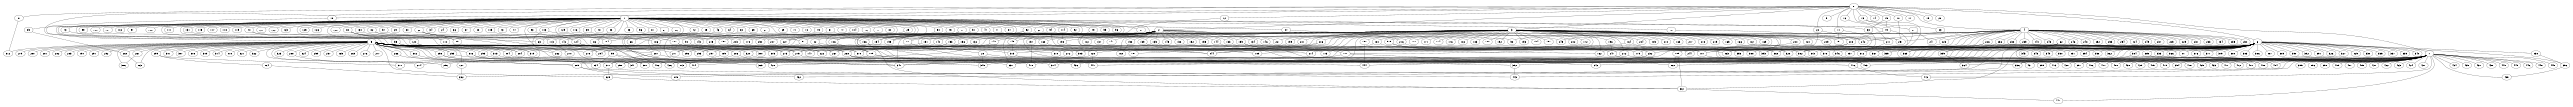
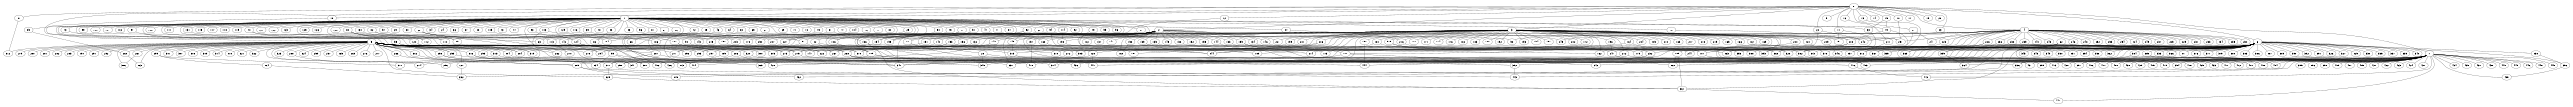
  graph {
    0
    1
    2
    3
    4
    5
    6
    7
    8
    9
    10
    11
    12
    13
    14
    15
    16
    17
    18
    19
    20
    21
    22
    23
    24
    25
    26
    27
    28
    29
    30
    31
    32
    33
    34
    35
    36
    37
    38
    39
    40
    41
    42
    43
    44
    45
    46
    47
    48
    49
    50
    51
    52
    53
    54
    55
    56
    57
    58
    59
    60
    61
    63
    64
    65
    66
    67
    68
    69
    70
    71
    72
    73
    74
    75
    76
    77
    78
    79
    80
    81
    82
    83
    84
    85
    86
    87
    88
    89
    90
    91
    92
    93
    94
    95
    96
    97
    98
    99
    100
    101
    102
    103
    104
    105
    106
    107
    108
    109
    110
    111
+   112
    113
    114
    115
    116
    117
    118
    119
    120
    121
    122
    123
    124
    125
    126
    127
    128
    129
    130
    131
    132
    133
    134
    135
    136
    137
    138
    139
    140
    141
    142
    143
    144
    145
    146
    147
    148
    149
    150
    151
    152
    153
    154
    155
    156
    157
    158
    159
    160
    161
    221
    162
    163
    164
    165
    166
    167
    168
    169
    170
    171
    172
    173
    174
    n176 [label=975]
    176
    177
    178
    179
    180
    181
    182
    183
    184
    185
    186
    187
    188
    189
    190
    191
    192
    193
    194
    195
    196
    197
    198
    199
    200
    201
    202
    203
    204
    205
    206
    207
    208
    209
    210
    211
    212
    213
    214
    215
    216
    217
    218
    219
    220
    222
    310
    251
    223
    224
    225
    226
    227
    228
    229
    230
    231
    232
    233
    234
    235
    236
    237
    238
    239
    240
    241
    242
    243
    244
    245
    246
    247
    248
    249
    250
    252
    253
    254
    303
    256
    258
    259
    260
    261
    262
    257
    265
    266
    267
    268
    269
    270
    271
    272
    273
    274
    275
    276
    277
    278
    279
    280
    281
    282
    283
    284
    285
    286
    287
    288
    289
    290
    291
    292
    293
    294
    295
    296
    297
    298
    263
    300
    301
    302
    304
    305
    306
    307
    308
    309
    312
    313
    314
    315
    316
    317
    318
    319
    320
    321
    322
    323
    324
    325
    299
    255
    384
    386
    387
    388
    389
    390
    385
    392
    393
    391
    326
    327
    328
    329
    330
    331
    332
    333
    334
    335
    336
    337
    338
    339
    340
    341
    342
    343
    344
    345
    346
    347
    348
    349
    350
    351
    352
    353
    354
    355
    356
    357
    358
    359
    360
    361
    362
    363
    364
    365
    366
    367
    368
    369
    370
    371
    372
    373
    374
    375
    376
    377
    378
    379
    380
    381
    382
    383
    394
    395
    396
    397
    398
    399
    400
    401
    402
    403
    404
    405
    406
    407
    408
    409
    410
    411
    412
    413
    414
    415
    416
    417
    418
    419
    420
    421
    422
    423
    424
    425
    426
    427
    428
    429
    430
    431
    432
    433
    434
    435
    436
    437
    438
    439
    440
    441
    442
    443
    444
    445
    446
    447
    448
    449
    311
    62
    264
    0 -- 1
    0 -- 2
    0 -- 3
    0 -- 4
    0 -- 5
    0 -- 6
    0 -- 7
    0 -- 8
    0 -- 9
    0 -- 10
    0 -- 11
    0 -- 12
    0 -- 13
    0 -- 14
    0 -- 15
    0 -- 16
    0 -- 17
    0 -- 18
    0 -- 19
    0 -- 20
    0 -- 21
    0 -- 22
-   13 -- 23
+   0 -- 23
    1 -- 24
    1 -- 25
    1 -- 26
    1 -- 27
    1 -- 28
    1 -- 29
    1 -- 30
    1 -- 31
    1 -- 32
    1 -- 33
    1 -- 34
    1 -- 35
    1 -- 36
    1 -- 37
    1 -- 38
    1 -- 39
    1 -- 40
    1 -- 41
    1 -- 42
    1 -- 43
    1 -- 44
    1 -- 45
    1 -- 46
    1 -- 47
    1 -- 48
    1 -- 49
    1 -- 50
    1 -- 51
    1 -- 52
    1 -- 53
    1 -- 54
    1 -- 55
    1 -- 56
    1 -- 57
    1 -- 58
    1 -- 59
    1 -- 60
    1 -- 61
    1 -- 63
    1 -- 64
    1 -- 65
    1 -- 66
    1 -- 67
    1 -- 68
    1 -- 69
    1 -- 70
    1 -- 71
    1 -- 72
    1 -- 73
    1 -- 74
    1 -- 75
    1 -- 76
    1 -- 77
    1 -- 78
    1 -- 79
    1 -- 80
    1 -- 81
    1 -- 82
    1 -- 83
    1 -- 84
    1 -- 85
    1 -- 86
    1 -- 87
    1 -- 88
    1 -- 89
    1 -- 90
    1 -- 91
    1 -- 92
    1 -- 93
    1 -- 94
    1 -- 95
    1 -- 96
    1 -- 97
    1 -- 98
    1 -- 99
    1 -- 100
    1 -- 101
    1 -- 102
    1 -- 103
    1 -- 104
    1 -- 105
    1 -- 106
    1 -- 107
    1 -- 108
    1 -- 109
    1 -- 110
    1 -- 111
+   1 -- 112
    1 -- 113
    1 -- 114
    1 -- 115
    1 -- 116
    1 -- 117
    1 -- 118
    1 -- 119
    1 -- 120
    1 -- 121
    1 -- 122
    1 -- 123
    1 -- 124
    1 -- 125
    1 -- 126
    1 -- 127
    1 -- 128
    1 -- 129
    1 -- 130
    1 -- 131
    2 -- 132
    2 -- 133
    2 -- 134
    2 -- 135
    2 -- 136
    2 -- 137
    2 -- 138
    2 -- 139
    2 -- 140
    2 -- 141
    2 -- 142
    2 -- 143
    2 -- 144
    2 -- 145
    2 -- 146
    2 -- 147
    2 -- 148
    2 -- 149
    2 -- 150
    2 -- 151
    2 -- 152
    2 -- 153
    2 -- 154
    2 -- 155
    2 -- 156
    2 -- 157
    2 -- 158
    2 -- 159
    2 -- 160
    2 -- 161
    2 -- 221
    3 -- 221
    3 -- 162
    3 -- 163
    3 -- 164
    3 -- 165
    3 -- 166
    3 -- 167
    3 -- 168
    3 -- 169
    3 -- 170
    3 -- 171
    3 -- 172
    3 -- 173
    3 -- 174
    3 -- n176
    3 -- 176
    3 -- 177
    3 -- 178
    3 -- 179
    3 -- 180
    3 -- 181
    3 -- 182
    3 -- 183
    3 -- 184
    3 -- 185
    3 -- 186
    3 -- 187
    3 -- 188
    3 -- 189
    3 -- 190
    3 -- 191
    3 -- 192
    3 -- 193
    3 -- 194
    3 -- 195
    3 -- 196
    3 -- 197
    3 -- 198
    3 -- 199
    3 -- 200
    3 -- 201
    3 -- 202
    3 -- 203
    3 -- 204
    3 -- 205
    3 -- 206
    3 -- 207
    3 -- 208
    3 -- 209
    3 -- 210
    3 -- 211
    3 -- 212
    3 -- 213
    3 -- 214
    3 -- 215
    3 -- 216
    3 -- 217
    3 -- 218
    3 -- 219
    3 -- 220
    3 -- 222
    3 -- 310
    3 -- 251
    4 -- 98
    4 -- 251
    4 -- 223
    4 -- 224
    4 -- 225
    4 -- 226
    4 -- 227
    4 -- 228
    4 -- 229
    4 -- 230
    4 -- 231
    4 -- 232
    4 -- 233
    4 -- 234
    4 -- 235
    4 -- 236
    4 -- 237
    4 -- 238
    4 -- 239
    4 -- 240
    4 -- 241
    4 -- 242
    4 -- 243
    4 -- 244
    4 -- 245
    4 -- 246
    4 -- 247
    4 -- 248
    4 -- 249
    4 -- 250
    4 -- 252
    4 -- 253
    4 -- 254
    4 -- 303
    5 -- 310
    5 -- 303
    5 -- 256
    5 -- 258
    5 -- 259
    5 -- 260
    5 -- 261
    5 -- 262
    5 -- 257
    5 -- 265
    5 -- 266
    5 -- 267
    5 -- 268
    5 -- 269
    5 -- 270
    5 -- 271
    5 -- 272
    5 -- 273
    5 -- 274
    5 -- 275
    5 -- 276
    5 -- 277
    5 -- 278
    5 -- 279
    5 -- 280
    5 -- 281
    5 -- 282
    5 -- 283
    5 -- 284
    5 -- 285
    5 -- 286
    5 -- 287
    5 -- 288
    5 -- 289
    5 -- 290
    5 -- 291
    5 -- 292
    5 -- 293
    5 -- 294
    5 -- 295
    5 -- 296
    5 -- 297
    5 -- 298
    5 -- 263
    5 -- 300
    5 -- 301
    5 -- 302
    5 -- 304
    5 -- 305
    5 -- 306
    5 -- 307
    5 -- 308
    5 -- 309
    5 -- 312
    5 -- 313
    5 -- 314
    5 -- 315
    5 -- 316
    5 -- 317
    5 -- 318
    5 -- 319
    5 -- 320
    5 -- 321
    5 -- 322
    5 -- 323
    5 -- 324
    5 -- 325
    5 -- 299
    5 -- 255
    6 -- 384
    6 -- 386
    6 -- 387
    6 -- 388
    6 -- 389
    6 -- 390
    6 -- 385
    6 -- 392
    6 -- 393
    6 -- 391
    6 -- 326
    6 -- 327
    6 -- 328
    6 -- 329
    6 -- 330
    6 -- 331
    6 -- 332
    6 -- 333
    6 -- 334
    6 -- 335
    6 -- 336
    6 -- 337
    6 -- 338
    6 -- 339
    6 -- 340
    6 -- 341
    6 -- 342
    6 -- 343
    6 -- 344
    6 -- 345
    6 -- 346
    6 -- 347
    6 -- 348
    6 -- 349
    6 -- 350
    6 -- 351
    6 -- 352
    6 -- 353
    6 -- 354
    6 -- 355
    6 -- 356
    6 -- 357
    6 -- 358
    6 -- 359
    6 -- 360
    6 -- 361
    6 -- 362
    6 -- 363
    6 -- 364
    6 -- 365
    6 -- 366
    6 -- 367
    6 -- 368
    6 -- 369
    6 -- 370
    6 -- 371
    6 -- 372
    6 -- 373
    6 -- 374
    6 -- 375
    6 -- 376
    6 -- 377
    6 -- 378
    6 -- 379
    6 -- 380
    6 -- 381
    6 -- 382
    6 -- 383
    7 -- 336
    7 -- 394
    7 -- 395
    7 -- 396
    7 -- 397
    7 -- 398
    7 -- 399
    7 -- 400
    7 -- 401
    7 -- 402
    7 -- 403
    7 -- 404
    7 -- 405
    7 -- 406
    7 -- 407
    7 -- 408
    7 -- 409
    7 -- 410
    7 -- 411
    7 -- 412
    7 -- 413
    7 -- 414
    7 -- 415
    7 -- 416
    7 -- 417
    7 -- 418
    7 -- 419
    7 -- 420
    7 -- 421
    7 -- 422
    7 -- 423
    7 -- 424
    7 -- 425
    7 -- 426
    7 -- 427
    7 -- 428
    7 -- 429
    7 -- 430
    7 -- 431
    7 -- 432
    7 -- 433
    7 -- 434
    7 -- 435
    7 -- 436
    7 -- 437
    7 -- 438
    7 -- 439
    7 -- 440
    7 -- 441
    7 -- 442
    7 -- 443
    7 -- 444
    7 -- 445
    7 -- 446
    7 -- 447
    7 -- 448
    7 -- 449
    8 -- 312
    10 -- 251
    11 -- 162
    11 -- 191
    12 -- 331
    13 -- 393
    15 -- 33
    15 -- 79
    16 -- 211
    18 -- 255
    21 -- 241
    21 -- 272
    22 -- 242
    22 -- 275
    25 -- 271
    26 -- 287
    27 -- 154
    27 -- 399
    28 -- 348
    28 -- 397
    31 -- 63
    31 -- 136
    32 -- 267
    32 -- 431
    33 -- 357
    35 -- 287
    39 -- 207
    40 -- 110
    40 -- 273
    41 -- 245
    42 -- 66
    45 -- 344
    46 -- 428
    47 -- 168
    49 -- 393
    50 -- 106
    51 -- 70
    51 -- 195
    52 -- 113
    52 -- 149
    52 -- 413
    54 -- 216
    55 -- 284
    55 -- 311
    57 -- 187
    58 -- 86
    59 -- 213
    59 -- 334
    59 -- 381
    60 -- 195
    60 -- 242
    63 -- 369
    68 -- 90
    68 -- 143
    68 -- 215
    70 -- 420
    73 -- 426
    75 -- 227
    78 -- 208
    79 -- 208
    79 -- 367
    81 -- 402
    82 -- 186
    82 -- 370
    83 -- 91
    83 -- 278
    85 -- 260
    86 -- 147
    87 -- 406
    88 -- 89
    88 -- 184
    88 -- 319
    90 -- 109
    91 -- 268
    91 -- 293
    93 -- 124
    94 -- 251
    94 -- 388
    94 -- 347
+   97 -- 112
    103 -- 250
    103 -- 262
    104 -- 227
    105 -- 203
    106 -- 109
    107 -- 419
    109 -- 374
    109 -- 403
    109 -- 426
    113 -- 270
    114 -- 198
    116 -- 178
    120 -- 294
    120 -- 341
    124 -- 222
    124 -- 275
    127 -- 332
    129 -- 150
    130 -- 414
    131 -- 142
    132 -- 275
    133 -- 430
    134 -- 179
    135 -- 189
    135 -- 320
    136 -- 162
    136 -- 361
    136 -- 363
    138 -- 214
    139 -- 344
    140 -- 296
    142 -- 381
    142 -- 414
    144 -- 400
    146 -- 368
    148 -- 298
    149 -- 315
    150 -- 228
    151 -- 294
    153 -- 293
    153 -- 297
    153 -- 353
    156 -- 273
    157 -- 410
    158 -- 160
    159 -- 173
    159 -- 177
    164 -- 305
    164 -- 373
    168 -- 181
    172 -- 315
    n176 -- 232
    n176 -- 244
    177 -- 285
    177 -- 342
    179 -- 415
    180 -- 328
    180 -- 341
    185 -- 360
    185 -- 361
    187 -- 222
    187 -- 370
    190 -- 444
    196 -- 247
    198 -- 247
    199 -- 286
    200 -- 394
    201 -- 300
    206 -- 289
    206 -- 344
    208 -- 331
    208 -- 418
    209 -- 346
    211 -- 372
    212 -- 347
    212 -- 429
    216 -- 382
    220 -- 378
    310 -- 411
    223 -- 267
    226 -- 355
    226 -- 368
    227 -- 271
    228 -- 274
    228 -- 441
    230 -- 401
    232 -- 256
    236 -- 382
    237 -- 359
    238 -- 365
    247 -- 360
    249 -- 268
    258 -- 402
    258 -- 443
    260 -- 263
    261 -- 306
    266 -- 285
    268 -- 336
    268 -- 348
    268 -- 416
    275 -- 369
    275 -- 444
    285 -- 375
    285 -- 432
    286 -- 298
    286 -- 428
    287 -- 317
    287 -- 441
    288 -- 341
    289 -- 317
    295 -- 347
    302 -- 334
    304 -- 436
    313 -- 410
    315 -- 352
    316 -- 347
    316 -- 426
    317 -- 325
    320 -- 331
    325 -- 361
    299 -- 311
    299 -- 264
    255 -- 381
    384 -- 397
    385 -- 408
    333 -- 404
    338 -- 356
    346 -- 433
    352 -- 443
    356 -- 439
    359 -- 364
    361 -- 447
    367 -- 417
    378 -- 425
    382 -- 403
    416 -- 442
    62 -- 107
    62 -- 273
    62 -- 363
    62 -- 412
    264 -- 332
  }
